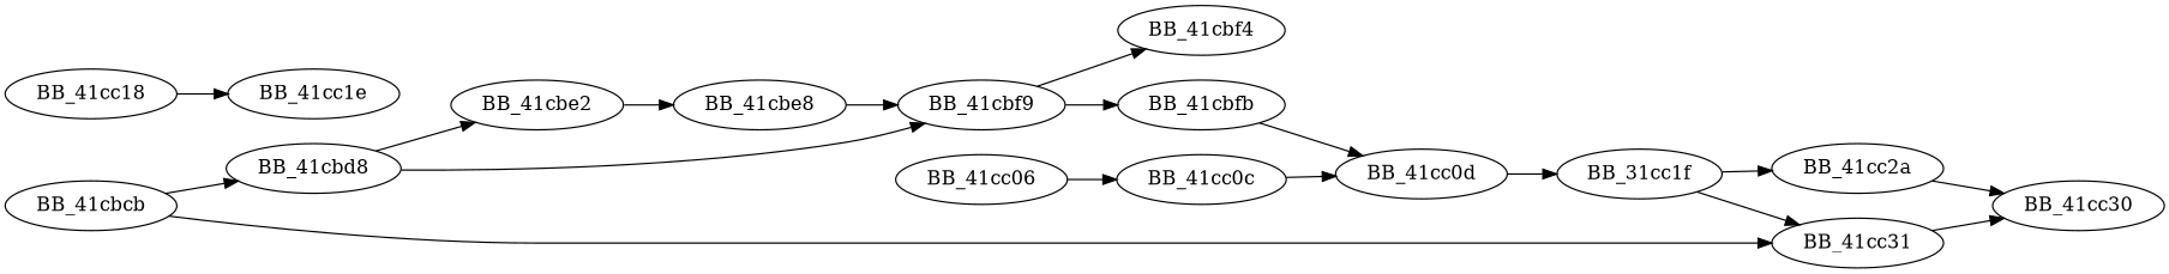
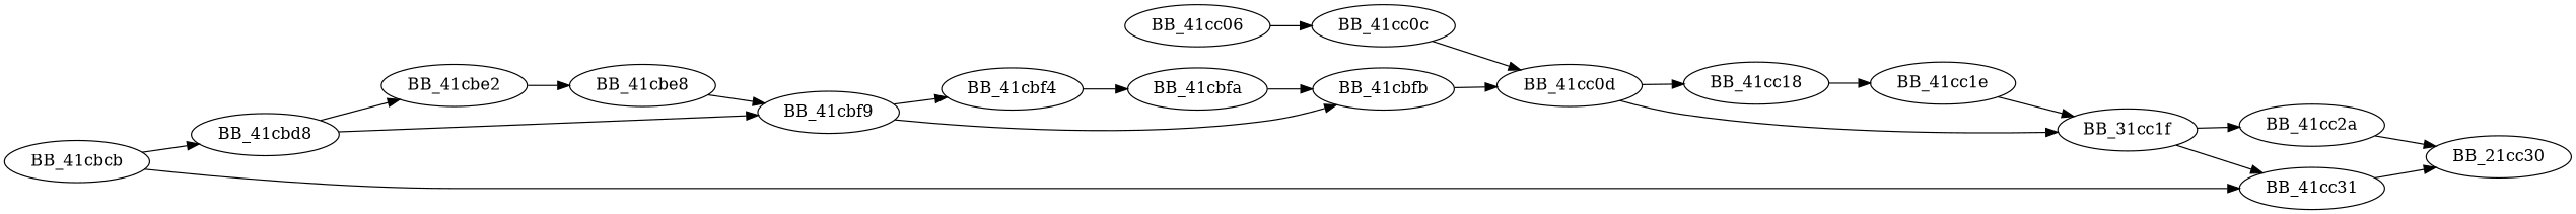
  digraph {
    rankdir=LR
    BB_41cbcb
    BB_41cbd8
    BB_41cc31
    BB_41cbe2
    n5 [label=BB_41cbf9]
-   BB_41cc30
+   BB_41cc30 [label=BB_21cc30]
    BB_41cbe8
    BB_41cbf4
    BB_41cbfb
+   BB_41cbfa
    BB_41cc0d
    BB_41cc06
    BB_41cc0c
    BB_41cc18
    n15 [label=BB_31cc1f]
    BB_41cc1e
    BB_41cc2a
    BB_41cbcb -> BB_41cbd8
    BB_41cbcb -> BB_41cc31
    BB_41cbd8 -> BB_41cbe2
    BB_41cbd8 -> n5
    BB_41cc31 -> BB_41cc30
    BB_41cbe2 -> BB_41cbe8
    n5 -> BB_41cbf4
    n5 -> BB_41cbfb
    BB_41cbe8 -> n5
+   BB_41cbf4 -> BB_41cbfa
    BB_41cbfb -> BB_41cc0d
+   BB_41cbfa -> BB_41cbfb
+   BB_41cc0d -> BB_41cc18
    BB_41cc0d -> n15
    BB_41cc06 -> BB_41cc0c
    BB_41cc0c -> BB_41cc0d
    BB_41cc18 -> BB_41cc1e
    n15 -> BB_41cc31
    n15 -> BB_41cc2a
+   BB_41cc1e -> n15
    BB_41cc2a -> BB_41cc30
  }
